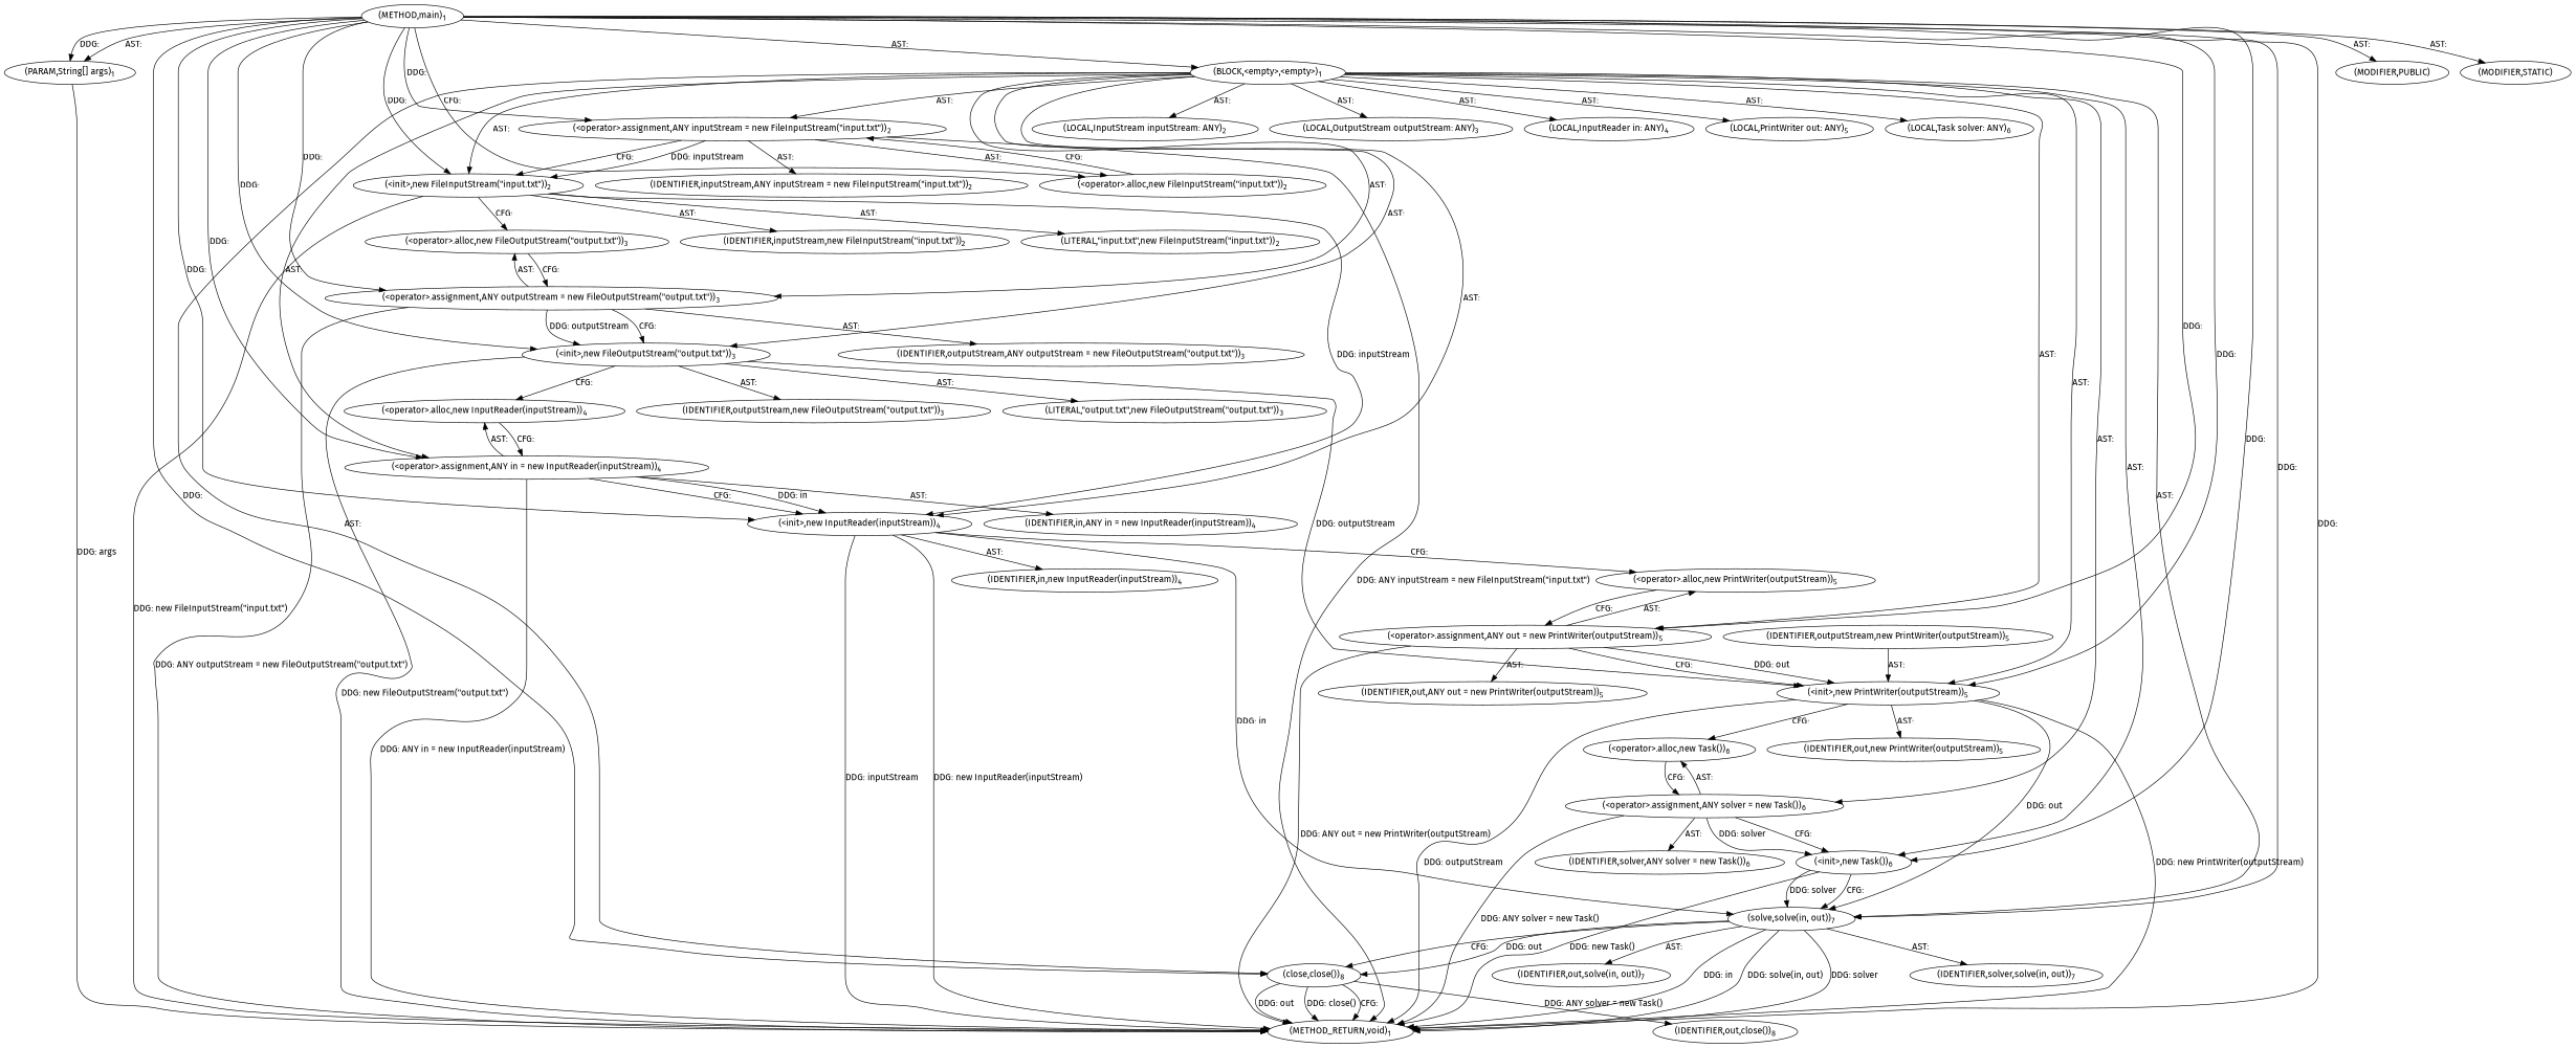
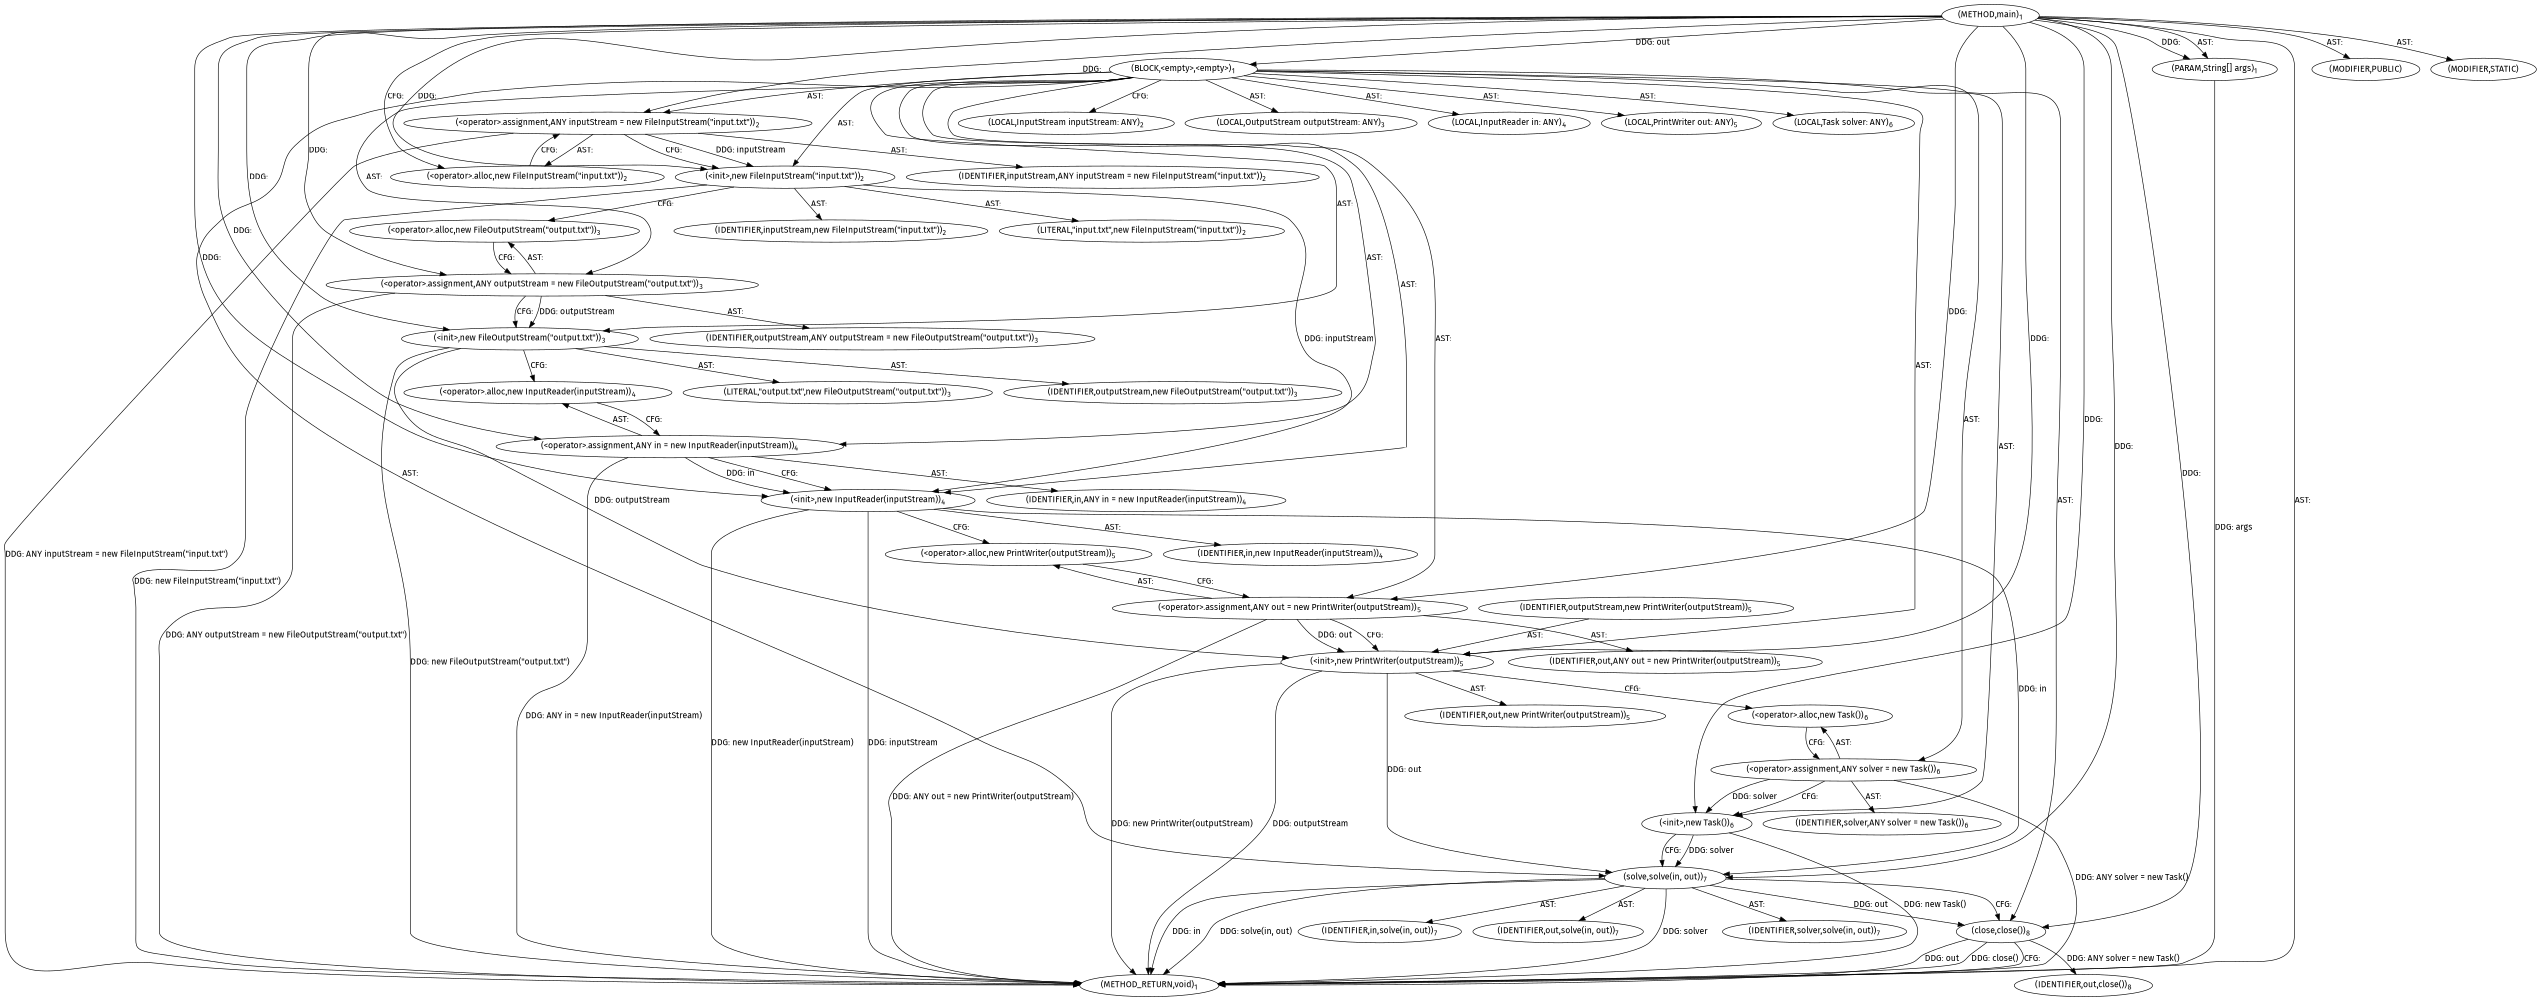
  digraph {
    fontname="Fira Sans"
    node [fontname="Fira Sans"]
    edge [fontname="Fira Sans"]
    n1 [label=<(METHOD,main)<SUB>1</SUB>>]
    n2 [label=<(PARAM,String[] args)<SUB>1</SUB>>]
    n3 [label=<(BLOCK,&lt;empty&gt;,&lt;empty&gt;)<SUB>1</SUB>>]
    n4 [label=<(&lt;operator&gt;.assignment,ANY inputStream = new FileInputStream(&quot;input.txt&quot;))<SUB>2</SUB>>]
    n5 [label=<(&lt;operator&gt;.alloc,new FileInputStream(&quot;input.txt&quot;))<SUB>2</SUB>>]
    n6 [label=<(&lt;init&gt;,new FileInputStream(&quot;input.txt&quot;))<SUB>2</SUB>>]
    n7 [label=<(&lt;operator&gt;.assignment,ANY outputStream = new FileOutputStream(&quot;output.txt&quot;))<SUB>3</SUB>>]
    n8 [label=<(&lt;init&gt;,new FileOutputStream(&quot;output.txt&quot;))<SUB>3</SUB>>]
    n9 [label=<(&lt;operator&gt;.assignment,ANY in = new InputReader(inputStream))<SUB>4</SUB>>]
    n10 [label=<(&lt;init&gt;,new InputReader(inputStream))<SUB>4</SUB>>]
    n11 [label=<(&lt;operator&gt;.assignment,ANY out = new PrintWriter(outputStream))<SUB>5</SUB>>]
    n12 [label=<(&lt;init&gt;,new PrintWriter(outputStream))<SUB>5</SUB>>]
    n13 [label=<(&lt;init&gt;,new Task())<SUB>6</SUB>>]
    n14 [label=<(solve,solve(in, out))<SUB>7</SUB>>]
    n15 [label=<(close,close())<SUB>8</SUB>>]
    n16 [label=<(MODIFIER,PUBLIC)>]
    n17 [label=<(MODIFIER,STATIC)>]
    n18 [label=<(METHOD_RETURN,void)<SUB>1</SUB>>]
    n19 [label=<(&lt;operator&gt;.assignment,ANY solver = new Task())<SUB>6</SUB>>]
    n20 [label=<(LOCAL,InputStream inputStream: ANY)<SUB>2</SUB>>]
    n21 [label=<(LOCAL,OutputStream outputStream: ANY)<SUB>3</SUB>>]
    n22 [label=<(LOCAL,InputReader in: ANY)<SUB>4</SUB>>]
    n23 [label=<(LOCAL,PrintWriter out: ANY)<SUB>5</SUB>>]
    n24 [label=<(LOCAL,Task solver: ANY)<SUB>6</SUB>>]
    n25 [label=<(IDENTIFIER,inputStream,ANY inputStream = new FileInputStream(&quot;input.txt&quot;))<SUB>2</SUB>>]
    n26 [label=<(IDENTIFIER,inputStream,new FileInputStream(&quot;input.txt&quot;))<SUB>2</SUB>>]
    n27 [label=<(LITERAL,&quot;input.txt&quot;,new FileInputStream(&quot;input.txt&quot;))<SUB>2</SUB>>]
    n28 [label=<(&lt;operator&gt;.alloc,new FileOutputStream(&quot;output.txt&quot;))<SUB>3</SUB>>]
    n29 [label=<(IDENTIFIER,outputStream,ANY outputStream = new FileOutputStream(&quot;output.txt&quot;))<SUB>3</SUB>>]
    n30 [label=<(IDENTIFIER,outputStream,new FileOutputStream(&quot;output.txt&quot;))<SUB>3</SUB>>]
    n31 [label=<(LITERAL,&quot;output.txt&quot;,new FileOutputStream(&quot;output.txt&quot;))<SUB>3</SUB>>]
    n32 [label=<(&lt;operator&gt;.alloc,new InputReader(inputStream))<SUB>4</SUB>>]
    n33 [label=<(IDENTIFIER,in,ANY in = new InputReader(inputStream))<SUB>4</SUB>>]
    n34 [label=<(IDENTIFIER,in,new InputReader(inputStream))<SUB>4</SUB>>]
    n35 [label=<(&lt;operator&gt;.alloc,new PrintWriter(outputStream))<SUB>5</SUB>>]
    n36 [label=<(IDENTIFIER,out,ANY out = new PrintWriter(outputStream))<SUB>5</SUB>>]
    n37 [label=<(IDENTIFIER,out,new PrintWriter(outputStream))<SUB>5</SUB>>]
    n38 [label=<(&lt;operator&gt;.alloc,new Task())<SUB>6</SUB>>]
    n39 [label=<(IDENTIFIER,solver,ANY solver = new Task())<SUB>6</SUB>>]
    n40 [label=<(IDENTIFIER,solver,solve(in, out))<SUB>7</SUB>>]
+   n41 [label=<(IDENTIFIER,in,solve(in, out))<SUB>7</SUB>>]
    n42 [label=<(IDENTIFIER,out,solve(in, out))<SUB>7</SUB>>]
    n43 [label=<(IDENTIFIER,out,close())<SUB>8</SUB>>]
    n44 [label=<(IDENTIFIER,outputStream,new PrintWriter(outputStream))<SUB>5</SUB>>]
    n1 -> n2 [label="AST: "]
    n1 -> n2 [label="DDG: "]
-   n1 -> n3 [label="AST: "]
+   n1 -> n3 [label="DDG: out"]
    n1 -> n4 [label="DDG: "]
    n1 -> n5 [label="CFG: "]
    n1 -> n6 [label="DDG: "]
    n1 -> n7 [label="DDG: "]
    n1 -> n8 [label="DDG: "]
    n1 -> n9 [label="DDG: "]
    n1 -> n10 [label="DDG: "]
    n1 -> n11 [label="DDG: "]
    n1 -> n12 [label="DDG: "]
    n1 -> n13 [label="DDG: "]
    n1 -> n14 [label="DDG: "]
    n1 -> n15 [label="DDG: "]
    n1 -> n16 [label="AST: "]
    n1 -> n17 [label="AST: "]
-   n1 -> n18 [label="DDG: "]
+   n1 -> n18 [label="AST: "]
    n2 -> n18 [label="DDG: args"]
    n3 -> n4 [label="AST: "]
    n3 -> n6 [label="AST: "]
    n3 -> n7 [label="AST: "]
    n3 -> n8 [label="AST: "]
    n3 -> n9 [label="AST: "]
    n3 -> n10 [label="AST: "]
    n3 -> n11 [label="AST: "]
    n3 -> n12 [label="AST: "]
    n3 -> n13 [label="AST: "]
    n3 -> n14 [label="AST: "]
    n3 -> n15 [label="AST: "]
    n3 -> n19 [label="AST: "]
-   n3 -> n20 [label="AST: "]
+   n3 -> n20 [label="CFG: "]
    n3 -> n21 [label="AST: "]
    n3 -> n22 [label="AST: "]
    n3 -> n23 [label="AST: "]
    n3 -> n24 [label="AST: "]
    n4 -> n5 [label="AST: "]
    n4 -> n6 [label="CFG: "]
    n4 -> n6 [label="DDG: inputStream"]
    n4 -> n18 [label="DDG: ANY inputStream = new FileInputStream(&quot;input.txt&quot;)"]
    n4 -> n25 [label="AST: "]
    n5 -> n4 [label="CFG: "]
    n6 -> n10 [label="DDG: inputStream"]
    n6 -> n18 [label="DDG: new FileInputStream(&quot;input.txt&quot;)"]
    n6 -> n26 [label="AST: "]
    n6 -> n27 [label="AST: "]
    n6 -> n28 [label="CFG: "]
    n7 -> n8 [label="CFG: "]
    n7 -> n8 [label="DDG: outputStream"]
    n7 -> n18 [label="DDG: ANY outputStream = new FileOutputStream(&quot;output.txt&quot;)"]
    n7 -> n28 [label="AST: "]
    n7 -> n29 [label="AST: "]
    n8 -> n12 [label="DDG: outputStream"]
    n8 -> n18 [label="DDG: new FileOutputStream(&quot;output.txt&quot;)"]
    n8 -> n30 [label="AST: "]
    n8 -> n31 [label="AST: "]
    n8 -> n32 [label="CFG: "]
    n9 -> n10 [label="CFG: "]
    n9 -> n10 [label="DDG: in"]
    n9 -> n18 [label="DDG: ANY in = new InputReader(inputStream)"]
    n9 -> n32 [label="AST: "]
    n9 -> n33 [label="AST: "]
    n10 -> n14 [label="DDG: in"]
    n10 -> n18 [label="DDG: inputStream"]
    n10 -> n18 [label="DDG: new InputReader(inputStream)"]
    n10 -> n34 [label="AST: "]
    n10 -> n35 [label="CFG: "]
    n11 -> n12 [label="CFG: "]
    n11 -> n12 [label="DDG: out"]
    n11 -> n18 [label="DDG: ANY out = new PrintWriter(outputStream)"]
    n11 -> n35 [label="AST: "]
    n11 -> n36 [label="AST: "]
    n12 -> n14 [label="DDG: out"]
    n12 -> n18 [label="DDG: outputStream"]
    n12 -> n18 [label="DDG: new PrintWriter(outputStream)"]
    n12 -> n37 [label="AST: "]
    n12 -> n38 [label="CFG: "]
    n13 -> n14 [label="CFG: "]
    n13 -> n14 [label="DDG: solver"]
    n13 -> n18 [label="DDG: new Task()"]
    n14 -> n15 [label="CFG: "]
    n14 -> n15 [label="DDG: out"]
    n14 -> n18 [label="DDG: solver"]
    n14 -> n18 [label="DDG: in"]
    n14 -> n18 [label="DDG: solve(in, out)"]
    n14 -> n40 [label="AST: "]
+   n14 -> n41 [label="AST: "]
    n14 -> n42 [label="AST: "]
    n15 -> n18 [label="CFG: "]
    n15 -> n18 [label="DDG: out"]
    n15 -> n18 [label="DDG: close()"]
    n15 -> n43 [label="DDG: ANY solver = new Task()"]
    n19 -> n13 [label="CFG: "]
    n19 -> n13 [label="DDG: solver"]
    n19 -> n18 [label="DDG: ANY solver = new Task()"]
    n19 -> n38 [label="AST: "]
    n19 -> n39 [label="AST: "]
    n28 -> n7 [label="CFG: "]
    n32 -> n9 [label="CFG: "]
    n35 -> n11 [label="CFG: "]
    n38 -> n19 [label="CFG: "]
    n44 -> n12 [label="AST: "]
  }
